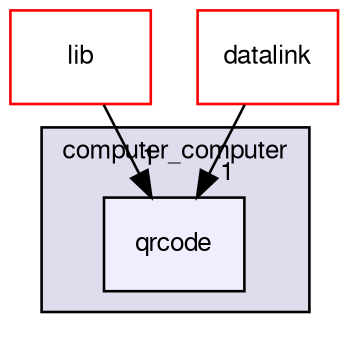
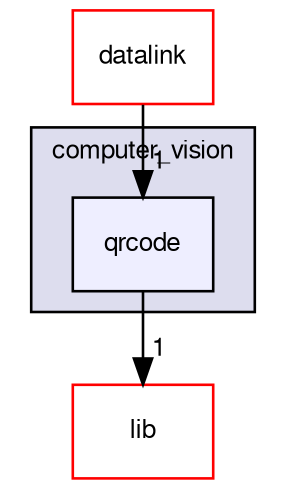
  digraph {
    compound=true
    node [fillcolor=white fontname=FreeSans fontsize=10 shape=box style=filled color=red]
    edge [headlabel=1 labeldistance=1.5 labelfontname=FreeSans labelfontsize=10]
    n1 [fillcolor="#eeeeff" label=qrcode pencolor=black color=""]
    n2 [label=lib]
    n3 [label=datalink]
    subgraph cluster_1 {
      bgcolor="#ddddee"
      fontname=FreeSans
      fontsize=10
-     label=computer_computer
+     label=computer_vision
      pencolor=black
      n1
    }
-   n2 -> n1
+   n1 -> n2
    n3 -> n1
  }
